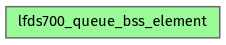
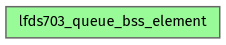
  digraph {
    rankdir=LR
    fontname="Fira Sans"
-   n1 [color=gray40 fillcolor=palegreen fontname="Fira Sans" fontsize=10 height=0.2 label=lfds700_queue_bss_element shape=record style=filled width=0.4]
+   n1 [color=gray40 fillcolor=palegreen fontname="Fira Sans" fontsize=10 height=0.2 label=lfds703_queue_bss_element shape=record style=filled width=0.4]
  }
